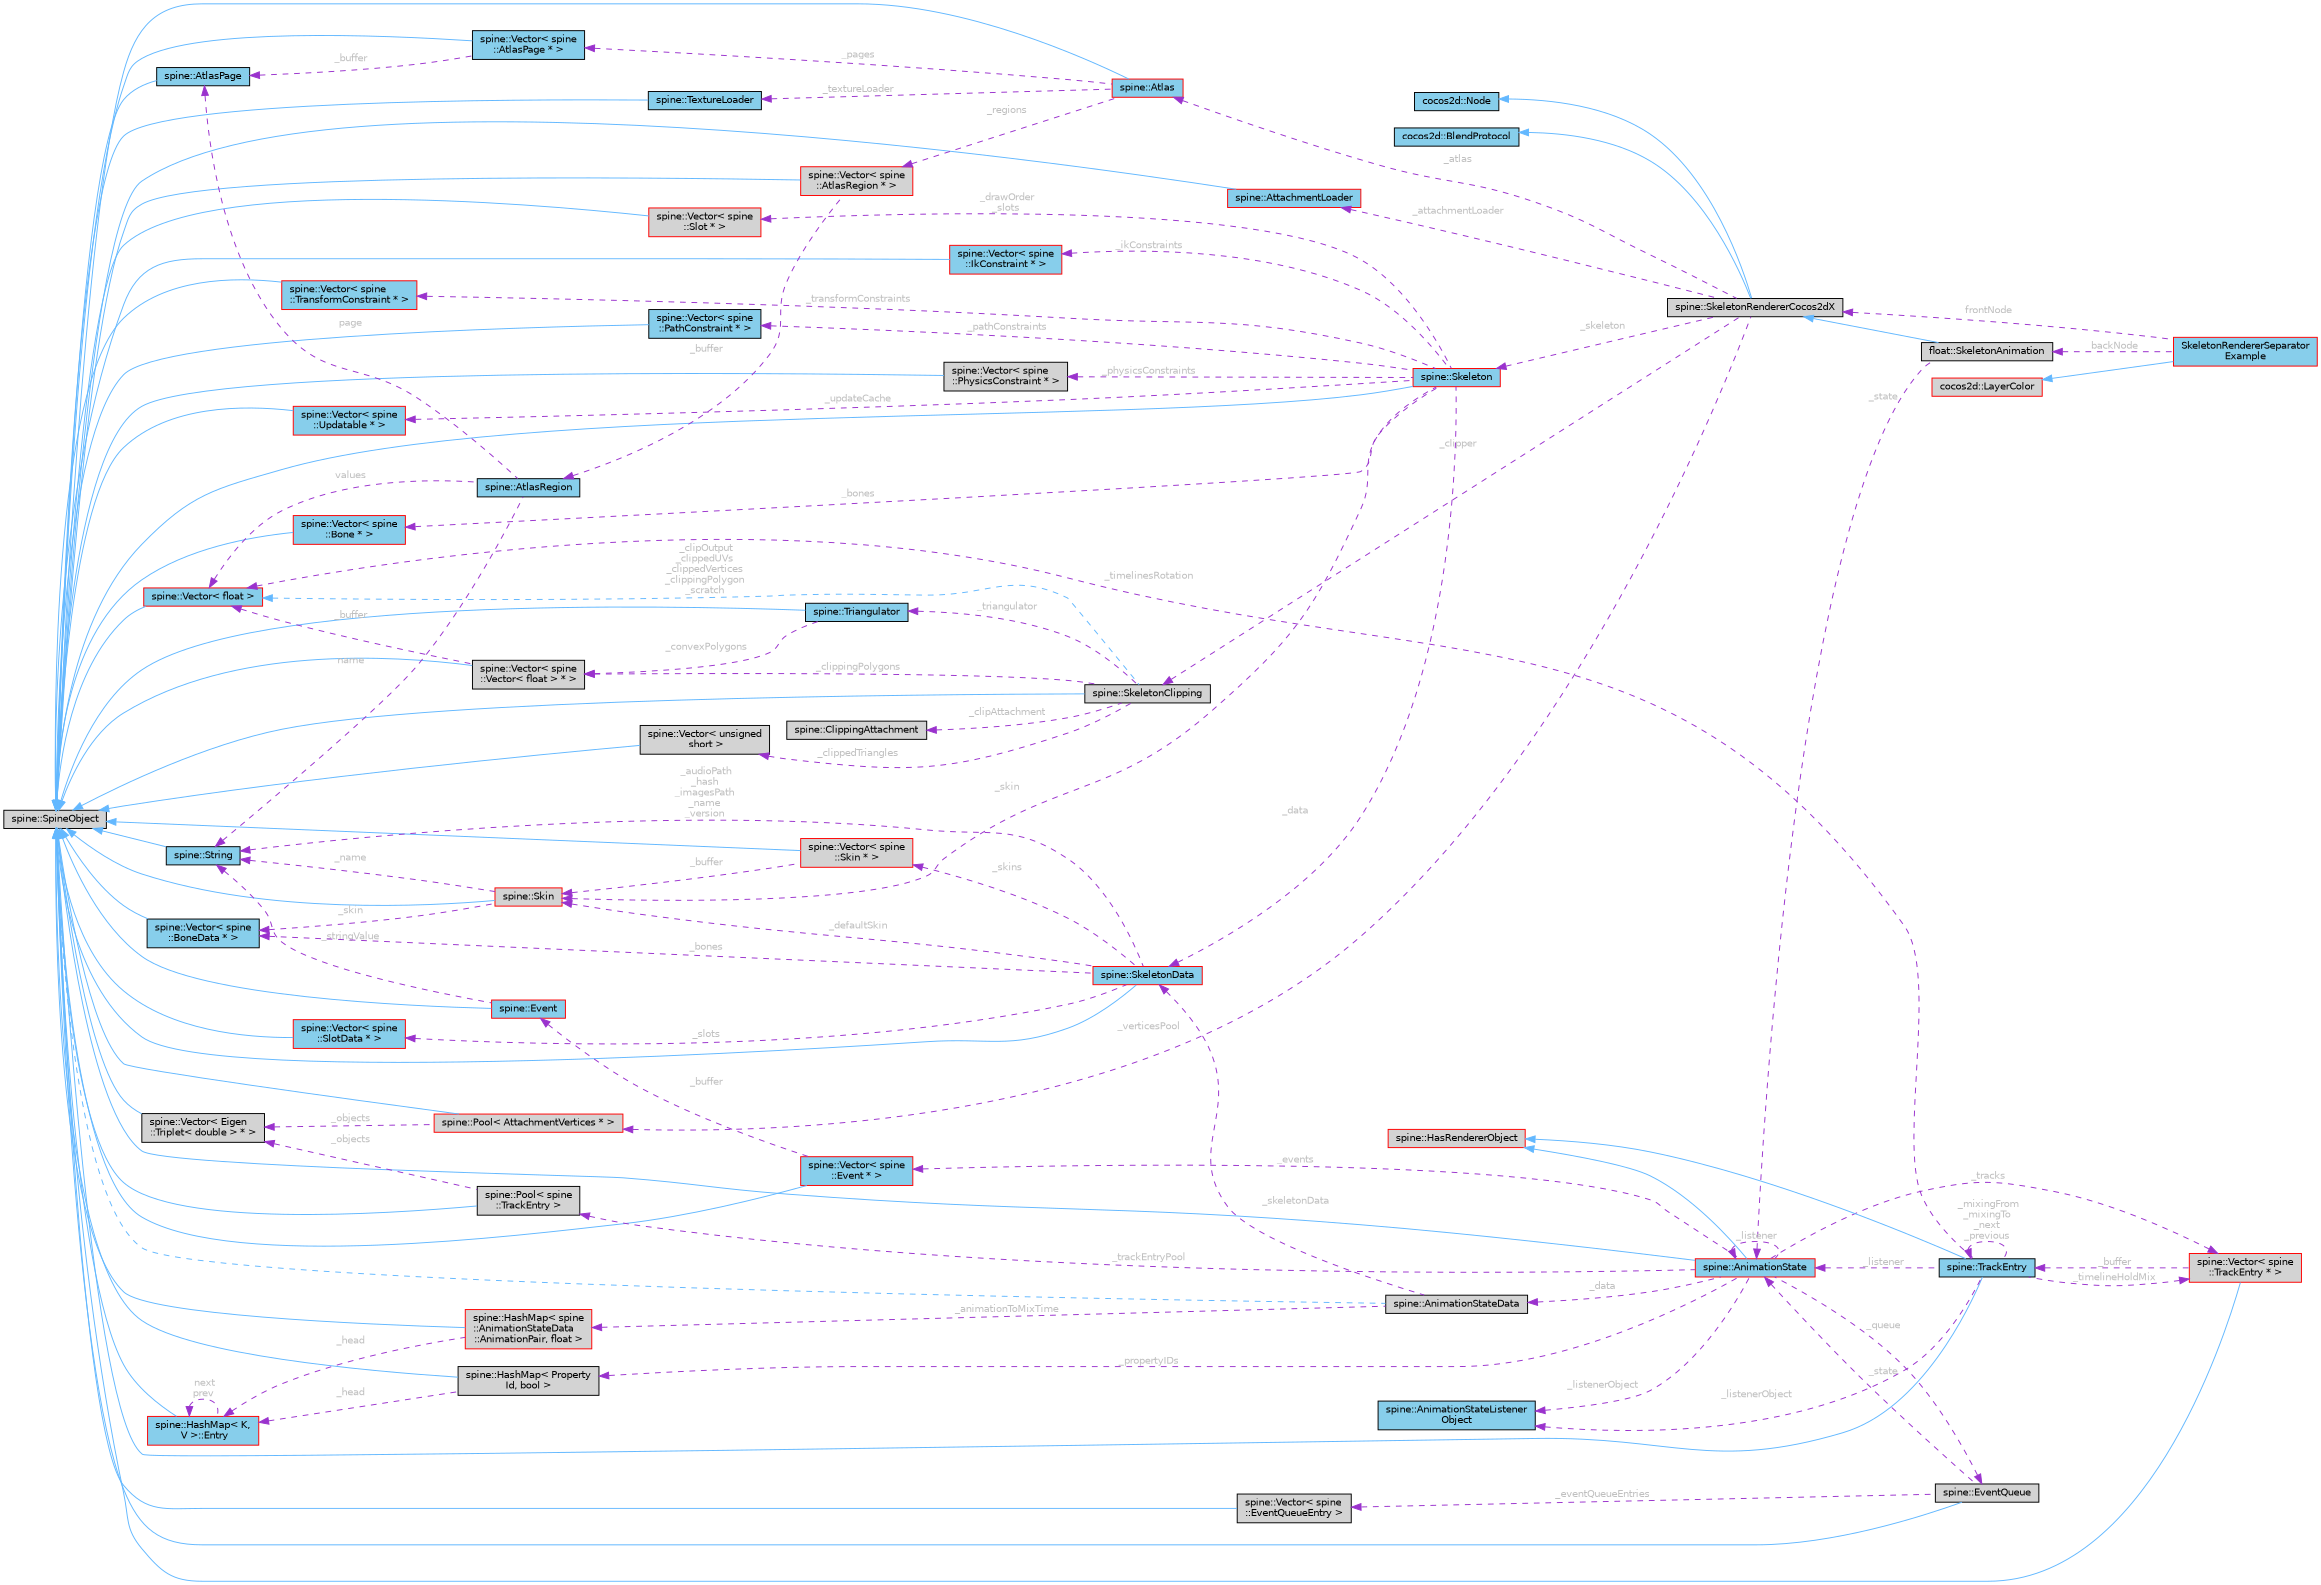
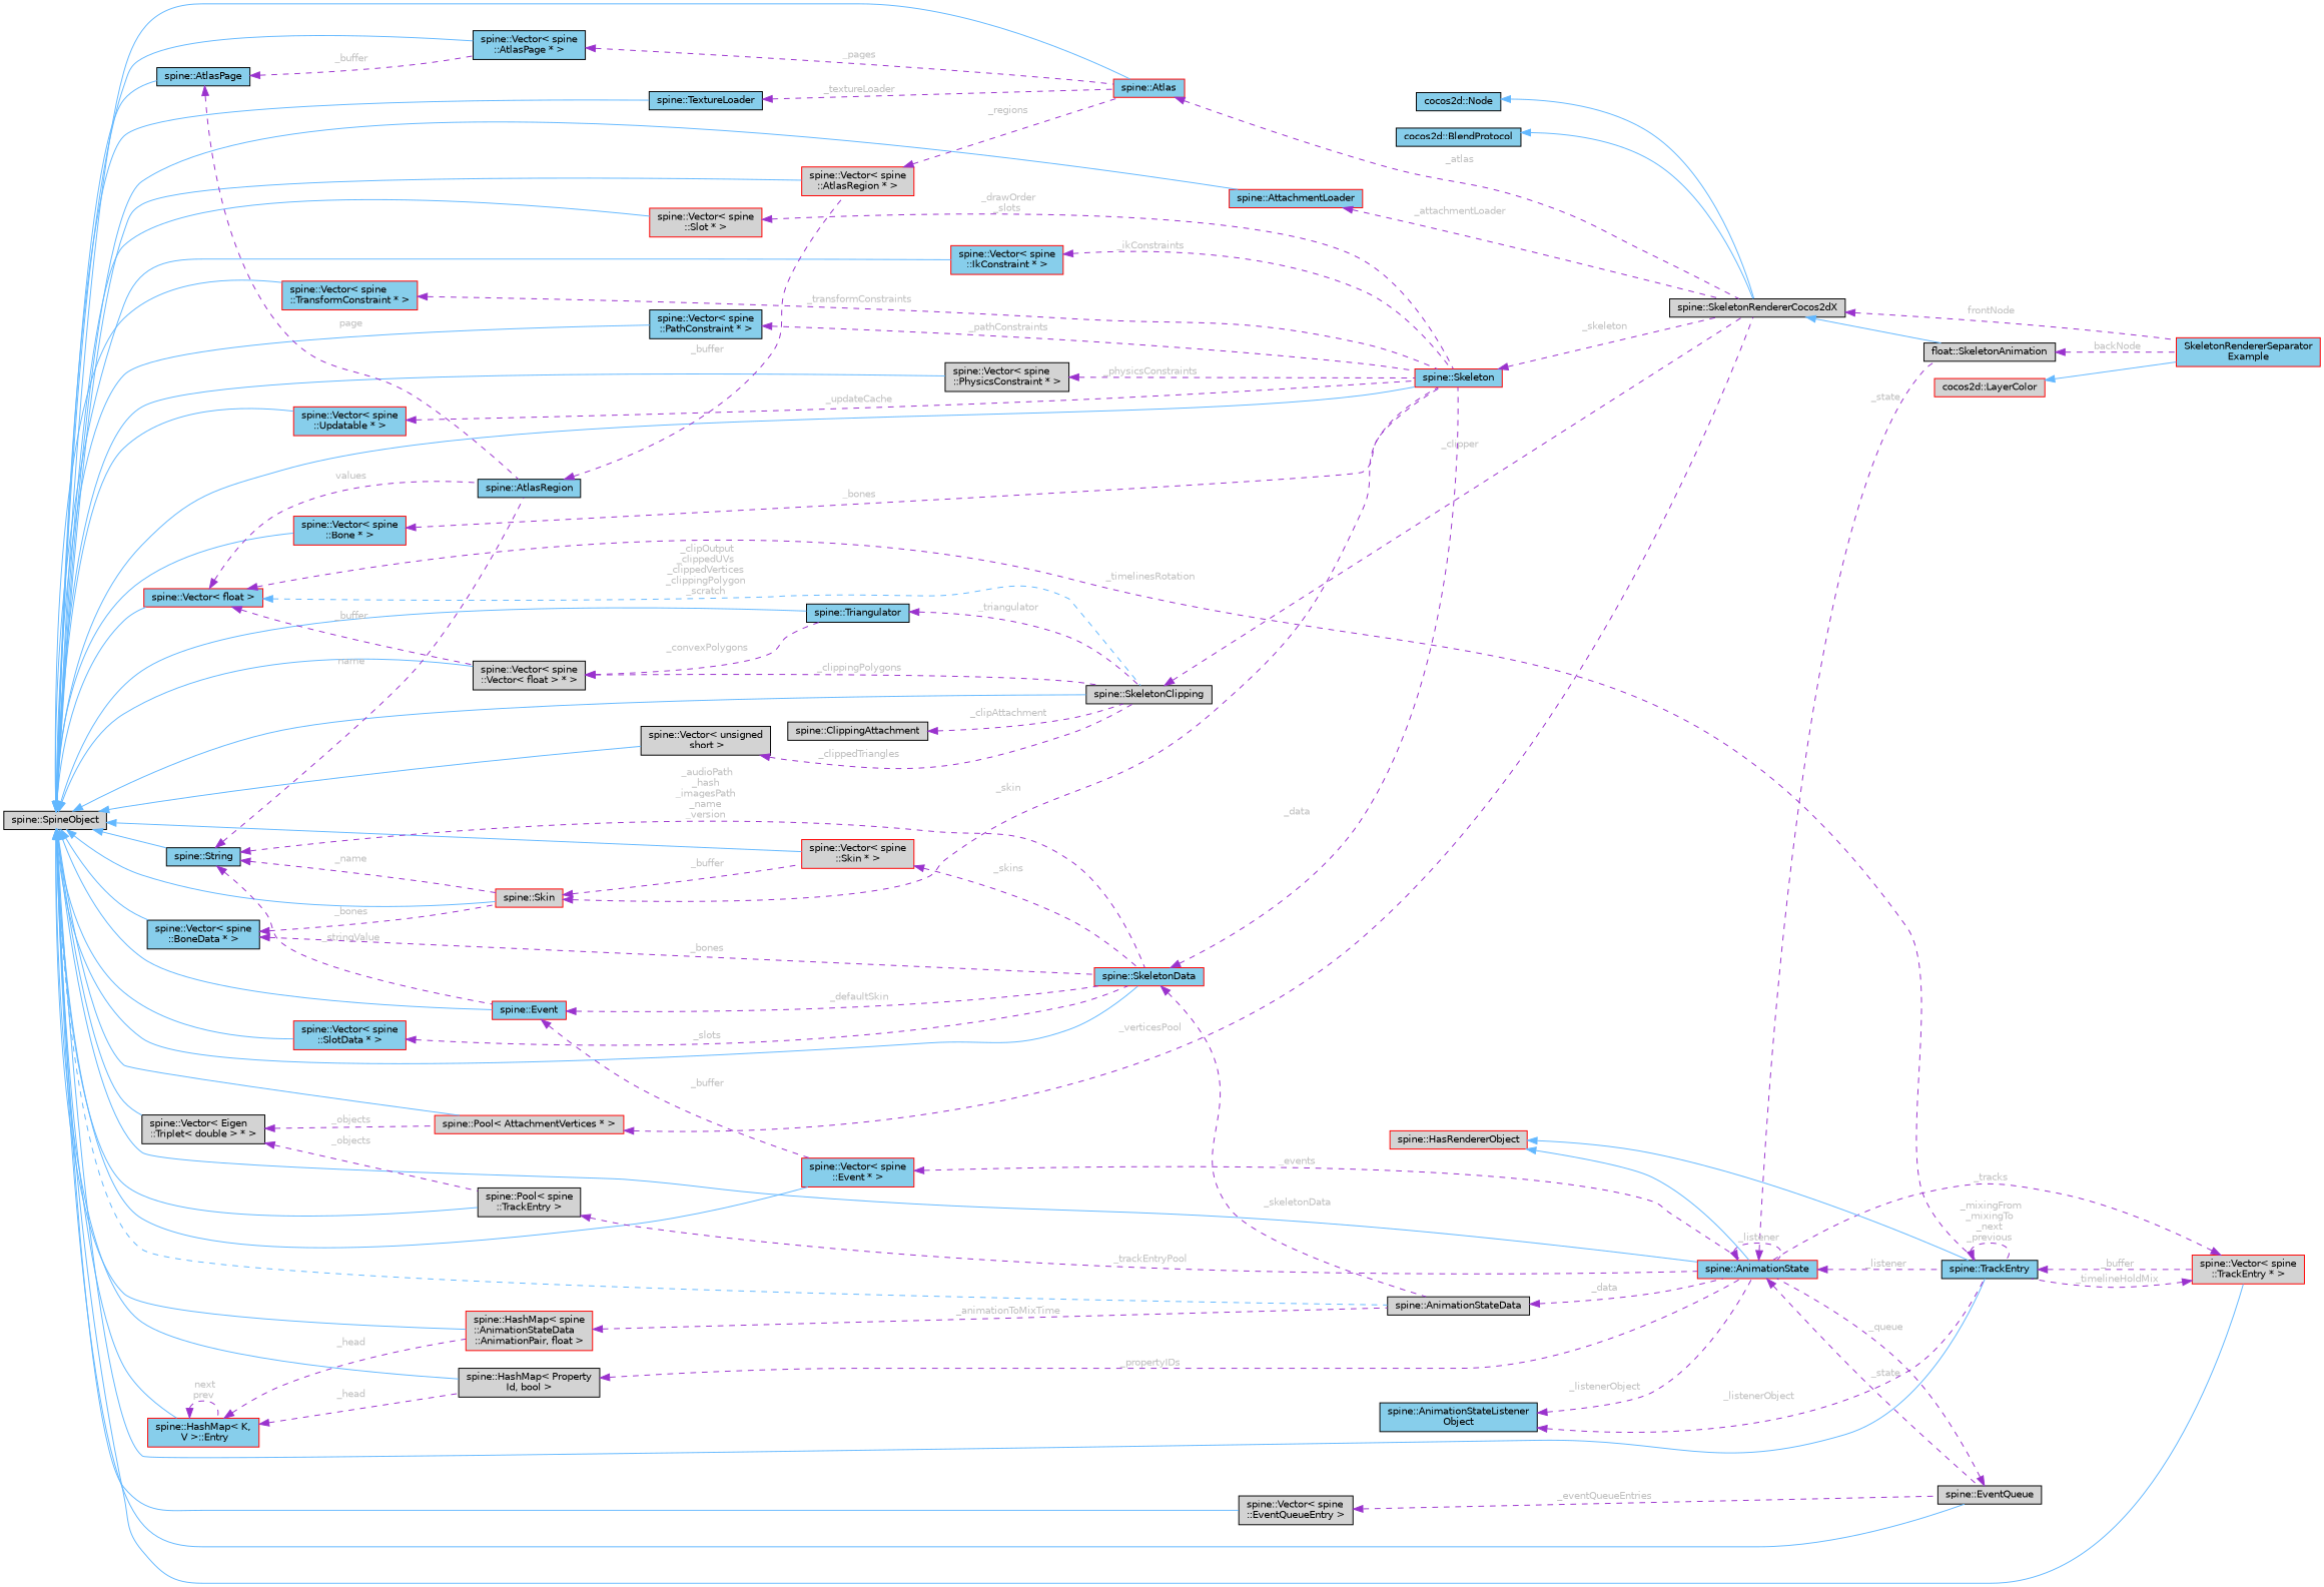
  digraph {
    rankdir=LR
    node [color=black fillcolor=skyblue fontname=Helvetica fontsize=10 shape=box style=filled]
    edge [color=darkorchid3 dir=back fontname=Helvetica fontsize=10 labelfontname=Helvetica labelfontsize=10 style=dashed fontcolor=grey]
    n1 [color=red fontcolor=black height=0.2 label="SkeletonRendererSeparator\lExample" width=0.4]
    n2 [color=red fillcolor=lightgrey height=0.2 label="cocos2d::LayerColor" width=0.4]
    n3 [fillcolor=lightgrey height=0.2 label="float::SkeletonAnimation" width=0.4]
    n4 [fillcolor=lightgrey height=0.2 label="spine::SkeletonRendererCocos2dX" width=0.4]
    n5 [height=0.2 label="cocos2d::Node" width=0.4]
    n6 [height=0.2 label="cocos2d::BlendProtocol" width=0.4]
    n7 [color=red height=0.2 label="spine::Atlas" width=0.4]
    n8 [fillcolor=lightgrey height=0.2 label="spine::SpineObject" width=0.4]
    n9 [height=0.2 label="spine::Vector\< spine\l::AtlasPage * \>" width=0.4]
    n10 [height=0.2 label="spine::AtlasPage" width=0.4]
    n11 [height=0.2 label="spine::String" width=0.4]
    n12 [color=red fillcolor=lightgrey height=0.2 label="spine::Vector\< spine\l::AtlasRegion * \>" width=0.4]
    n13 [color=red height=0.2 label="spine::Vector\< float \>" width=0.4]
    n14 [height=0.2 label="spine::TextureLoader" width=0.4]
    n15 [color=red height=0.2 label="spine::AttachmentLoader" width=0.4]
    n16 [color=red height=0.2 label="spine::Skeleton" width=0.4]
    n17 [color=red height=0.2 label="spine::SkeletonData" width=0.4]
    n18 [height=0.2 label="spine::Vector\< spine\l::BoneData * \>" width=0.4]
    n19 [color=red height=0.2 label="spine::Vector\< spine\l::SlotData * \>" width=0.4]
    n20 [color=red fillcolor=lightgrey height=0.2 label="spine::Vector\< spine\l::Skin * \>" width=0.4]
    n21 [color=red fillcolor=lightgrey height=0.2 label="spine::Skin" width=0.4]
    n22 [color=red height=0.2 label="spine::Vector\< spine\l::Bone * \>" width=0.4]
    n23 [color=red fillcolor=lightgrey height=0.2 label="spine::Vector\< spine\l::Slot * \>" width=0.4]
    n24 [color=red height=0.2 label="spine::Vector\< spine\l::IkConstraint * \>" width=0.4]
    n25 [color=red height=0.2 label="spine::Vector\< spine\l::TransformConstraint * \>" width=0.4]
    n26 [height=0.2 label="spine::Vector\< spine\l::PathConstraint * \>" width=0.4]
    n27 [fillcolor=lightgrey height=0.2 label="spine::Vector\< spine\l::PhysicsConstraint * \>" width=0.4]
    n28 [color=red height=0.2 label="spine::Vector\< spine\l::Updatable * \>" width=0.4]
    n29 [fillcolor=lightgrey height=0.2 label="spine::SkeletonClipping" width=0.4]
    n30 [height=0.2 label="spine::Triangulator" width=0.4]
    n31 [fillcolor=lightgrey height=0.2 label="spine::Vector\< spine\l::Vector\< float \> * \>" width=0.4]
    n32 [fillcolor=lightgrey height=0.2 label="spine::Vector\< unsigned\l short \>" width=0.4]
    n33 [color=red fillcolor=lightgrey height=0.2 label="spine::Pool\< AttachmentVertices * \>" width=0.4]
    n34 [fillcolor=lightgrey height=0.2 label="spine::Vector\< Eigen\l::Triplet\< double \> * \>" width=0.4]
    n35 [color=red height=0.2 label="spine::AnimationState" width=0.4]
    n36 [fillcolor=lightgrey height=0.2 label="spine::AnimationStateData" width=0.4]
    n37 [color=red fillcolor=lightgrey height=0.2 label="spine::HashMap\< spine\l::AnimationStateData\l::AnimationPair, float \>" width=0.4]
    n38 [color=red height=0.2 label="spine::HashMap\< K,\l V \>::Entry" width=0.4]
    n39 [fillcolor=lightgrey height=0.2 label="spine::Pool\< spine\l::TrackEntry \>" width=0.4]
    n40 [color=red fillcolor=lightgrey height=0.2 label="spine::Vector\< spine\l::TrackEntry * \>" width=0.4]
    n41 [height=0.2 label="spine::TrackEntry" width=0.4]
    n42 [color=red height=0.2 label="spine::Vector\< spine\l::Event * \>" width=0.4]
    n43 [color=red height=0.2 label="spine::Event" width=0.4]
    n44 [fillcolor=lightgrey height=0.2 label="spine::EventQueue" width=0.4]
    n45 [fillcolor=lightgrey height=0.2 label="spine::Vector\< spine\l::EventQueueEntry \>" width=0.4]
    n46 [fillcolor=lightgrey height=0.2 label="spine::HashMap\< Property\lId, bool \>" width=0.4]
    n47 [height=0.2 label="spine::AtlasRegion" width=0.4]
    n48 [fillcolor=lightgrey height=0.2 label="spine::ClippingAttachment" width=0.4]
    n49 [color=red fillcolor=lightgrey height=0.2 label="spine::HasRendererObject" width=0.4]
    n50 [height=0.2 label="spine::AnimationStateListener\lObject" width=0.4]
    n2 -> n1 [color=steelblue1 style=solid fontcolor=""]
    n3 -> n1 [label=" backNode"]
    n4 -> n1 [label=" frontNode"]
    n4 -> n3 [color=steelblue1 style=solid fontcolor=""]
    n5 -> n4 [color=steelblue1 style=solid fontcolor=""]
    n6 -> n4 [color=steelblue1 style=solid fontcolor=""]
    n7 -> n4 [label=" _atlas"]
    n8 -> n7 [color=steelblue1 style=solid fontcolor=""]
    n8 -> n9 [color=steelblue1 style=solid fontcolor=""]
    n8 -> n10 [color=steelblue1 style=solid fontcolor=""]
    n8 -> n11 [color=steelblue1 style=solid fontcolor=""]
    n8 -> n12 [color=steelblue1 style=solid fontcolor=""]
    n8 -> n13 [color=steelblue1 style=solid fontcolor=""]
    n8 -> n14 [color=steelblue1 style=solid fontcolor=""]
    n8 -> n15 [color=steelblue1 style=solid fontcolor=""]
    n8 -> n16 [color=steelblue1 style=solid fontcolor=""]
    n8 -> n17 [color=steelblue1 style=solid fontcolor=""]
    n8 -> n18 [color=steelblue1 style=solid fontcolor=""]
    n8 -> n19 [color=steelblue1 style=solid fontcolor=""]
    n8 -> n20 [color=steelblue1 style=solid fontcolor=""]
    n8 -> n21 [color=steelblue1 style=solid fontcolor=""]
    n8 -> n22 [color=steelblue1 style=solid fontcolor=""]
    n8 -> n23 [color=steelblue1 style=solid fontcolor=""]
    n8 -> n24 [color=steelblue1 style=solid fontcolor=""]
    n8 -> n25 [color=steelblue1 style=solid fontcolor=""]
    n8 -> n26 [color=steelblue1 style=solid fontcolor=""]
    n8 -> n27 [color=steelblue1 style=solid fontcolor=""]
    n8 -> n28 [color=steelblue1 style=solid fontcolor=""]
    n8 -> n29 [color=steelblue1 style=solid fontcolor=""]
    n8 -> n30 [color=steelblue1 style=solid fontcolor=""]
    n8 -> n31 [color=steelblue1 style=solid fontcolor=""]
    n8 -> n32 [color=steelblue1 style=solid fontcolor=""]
    n8 -> n33 [color=steelblue1 style=solid fontcolor=""]
    n8 -> n34 [color=steelblue1 style=solid fontcolor=""]
    n8 -> n35 [color=steelblue1 style=solid fontcolor=""]
    n8 -> n36 [color=steelblue1 fontcolor=""]
    n8 -> n37 [color=steelblue1 style=solid fontcolor=""]
    n8 -> n38 [color=steelblue1 style=solid fontcolor=""]
    n8 -> n39 [color=steelblue1 style=solid fontcolor=""]
    n8 -> n40 [color=steelblue1 style=solid fontcolor=""]
    n8 -> n41 [color=steelblue1 style=solid fontcolor=""]
    n8 -> n42 [color=steelblue1 style=solid fontcolor=""]
    n8 -> n43 [color=steelblue1 style=solid fontcolor=""]
    n8 -> n44 [color=steelblue1 style=solid fontcolor=""]
    n8 -> n45 [color=steelblue1 style=solid fontcolor=""]
    n8 -> n46 [color=steelblue1 style=solid fontcolor=""]
    n9 -> n7 [label=" _pages"]
    n10 -> n9 [label=" _buffer"]
    n10 -> n47 [label=" page"]
    n11 -> n17 [label=" _audioPath\n_hash\n_imagesPath\n_name\n_version"]
    n11 -> n21 [label=" _name"]
    n11 -> n43 [label=" _stringValue"]
    n11 -> n47 [label=" name"]
    n12 -> n7 [label=" _regions"]
    n13 -> n29 [color=steelblue1 label=" _clipOutput\n_clippedUVs\n_clippedVertices\n_clippingPolygon\n_scratch"]
    n13 -> n31 [label=" _buffer"]
    n13 -> n41 [label=" _timelinesRotation"]
    n13 -> n47 [label=" values"]
    n14 -> n7 [label=" _textureLoader"]
    n15 -> n4 [label=" _attachmentLoader"]
    n16 -> n4 [label=" _skeleton"]
    n17 -> n16 [label=" _data"]
    n17 -> n36 [label=" _skeletonData"]
    n18 -> n17 [label=" _bones"]
-   n18 -> n21 [label=" _skin"]
+   n18 -> n21 [label=" _bones"]
    n19 -> n17 [label=" _slots"]
    n20 -> n17 [label=" _skins"]
    n21 -> n16 [label=" _skin"]
-   n21 -> n17 [label=" _defaultSkin"]
+   n43 -> n17 [label=" _defaultSkin"]
    n21 -> n20 [label=" _buffer"]
    n22 -> n16 [label=" _bones"]
    n23 -> n16 [label=" _drawOrder\n_slots"]
    n24 -> n16 [label=" _ikConstraints"]
    n25 -> n16 [label=" _transformConstraints"]
    n26 -> n16 [label=" _pathConstraints"]
    n27 -> n16 [label=" _physicsConstraints"]
    n28 -> n16 [label=" _updateCache"]
    n29 -> n4 [label=" _clipper"]
    n30 -> n29 [label=" _triangulator"]
    n31 -> n29 [label=" _clippingPolygons"]
    n31 -> n30 [label=" _convexPolygons"]
    n32 -> n29 [label=" _clippedTriangles"]
    n33 -> n4 [label=" _verticesPool"]
    n34 -> n33 [label=" _objects"]
    n34 -> n39 [label=" _objects"]
    n35 -> n3 [label=" _state"]
    n35 -> n35 [label=" _listener"]
    n35 -> n41 [label=" _listener"]
    n35 -> n44 [label=" _state"]
    n36 -> n35 [label=" _data"]
    n37 -> n36 [label=" _animationToMixTime"]
    n38 -> n37 [label=" _head"]
    n38 -> n38 [label=" next\nprev"]
    n38 -> n46 [label=" _head"]
    n39 -> n35 [label=" _trackEntryPool"]
    n40 -> n35 [label=" _tracks"]
    n40 -> n41 [label=" _timelineHoldMix"]
    n41 -> n40 [label=" _buffer"]
    n41 -> n41 [label=" _mixingFrom\n_mixingTo\n_next\n_previous"]
    n42 -> n35 [label=" _events"]
    n43 -> n42 [label=" _buffer"]
    n44 -> n35 [label=" _queue"]
    n45 -> n44 [label=" _eventQueueEntries"]
    n46 -> n35 [label=" _propertyIDs"]
    n47 -> n12 [label=" _buffer"]
    n48 -> n29 [label=" _clipAttachment"]
    n49 -> n35 [color=steelblue1 style=solid fontcolor=""]
    n49 -> n41 [color=steelblue1 style=solid fontcolor=""]
    n50 -> n35 [label=" _listenerObject"]
    n50 -> n41 [label=" _listenerObject"]
  }
